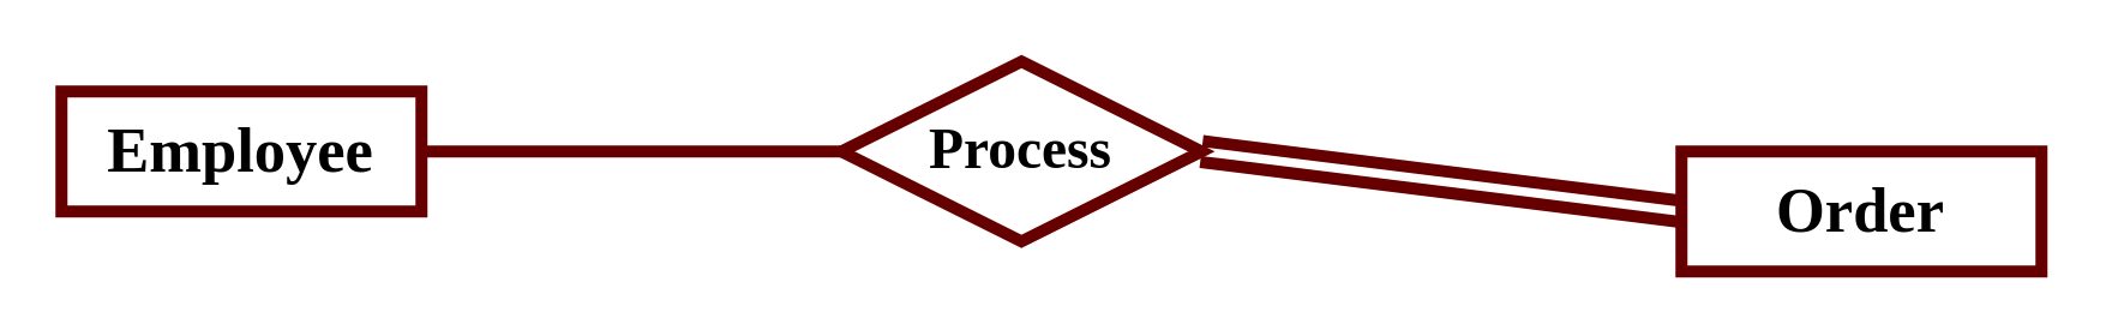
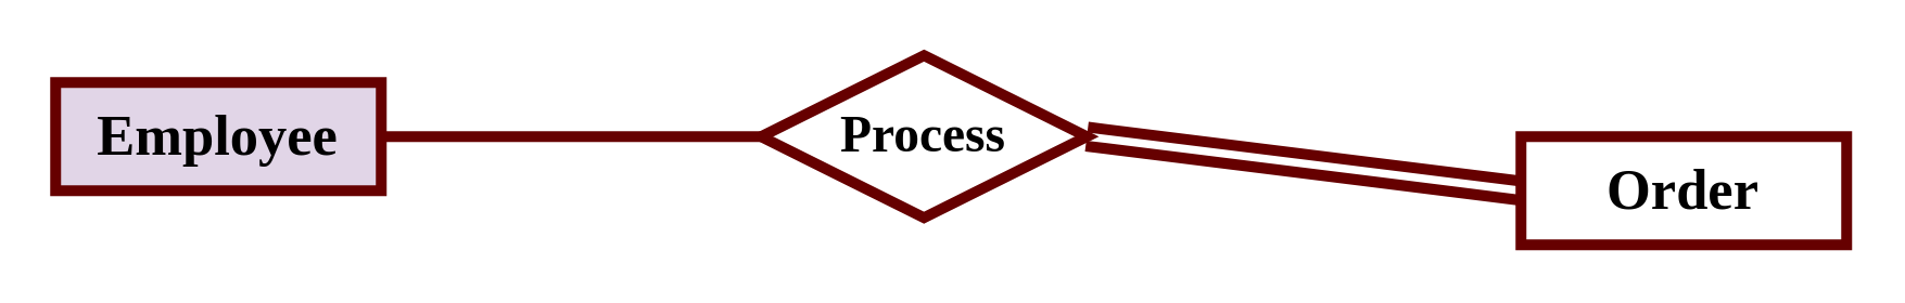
  <mxCell id="0" />
  <mxCell id="1" parent="0" />
  <mxCell id="2" value="&lt;b style=&quot;&quot;&gt;&lt;font style=&quot;font-size: 21px;&quot; face=&quot;Times New Roman&quot;&gt;Order&lt;/font&gt;&lt;/b&gt;" style="whiteSpace=wrap;html=1;align=center;strokeWidth=4;strokeColor=#660000;" parent="1" vertex="1"><mxGeometry x="560" y="50" width="120" height="40" as="geometry" /></mxCell>
- <mxCell id="3" value="&lt;font size=&quot;1&quot; face=&quot;Times New Roman&quot; style=&quot;&quot;&gt;&lt;b style=&quot;font-size: 21px;&quot;&gt;Employee&lt;/b&gt;&lt;/font&gt;" style="whiteSpace=wrap;html=1;align=center;strokeWidth=4;strokeColor=#660000;" parent="1" vertex="1"><mxGeometry x="20" y="30" width="120" height="40" as="geometry" /></mxCell>
+ <mxCell id="3" value="&lt;font size=&quot;1&quot; face=&quot;Times New Roman&quot; style=&quot;&quot;&gt;&lt;b style=&quot;font-size: 21px;&quot;&gt;Employee&lt;/b&gt;&lt;/font&gt;" style="whiteSpace=wrap;html=1;align=center;strokeWidth=4;strokeColor=#660000;fillColor=#e1d5e7;" parent="1" vertex="1"><mxGeometry x="20" y="30" width="120" height="40" as="geometry" /></mxCell>
  <mxCell id="4" style="rounded=0;orthogonalLoop=1;jettySize=auto;html=1;fontSize=18;endArrow=none;endFill=0;strokeWidth=4;strokeColor=#660000;" parent="1" source="5" target="3" edge="1"><mxGeometry relative="1" as="geometry" /></mxCell>
  <mxCell id="5" value="&lt;font style=&quot;font-size: 19px;&quot; face=&quot;Times New Roman&quot;&gt;&lt;b&gt;Process&lt;/b&gt;&lt;/font&gt;" style="shape=rhombus;perimeter=rhombusPerimeter;whiteSpace=wrap;html=1;align=center;fontSize=18;strokeWidth=4;strokeColor=#660000;" parent="1" vertex="1"><mxGeometry x="280" y="20" width="120" height="60" as="geometry" /></mxCell>
  <mxCell id="6" value="" style="shape=link;html=1;rounded=0;strokeWidth=4;exitX=1;exitY=0.5;exitDx=0;exitDy=0;entryX=0;entryY=0.5;entryDx=0;entryDy=0;strokeColor=#660000;" parent="1" source="5" target="2" edge="1"><mxGeometry relative="1" as="geometry"><mxPoint x="100" y="160" as="sourcePoint" /><mxPoint x="260" y="160" as="targetPoint" /></mxGeometry></mxCell>
